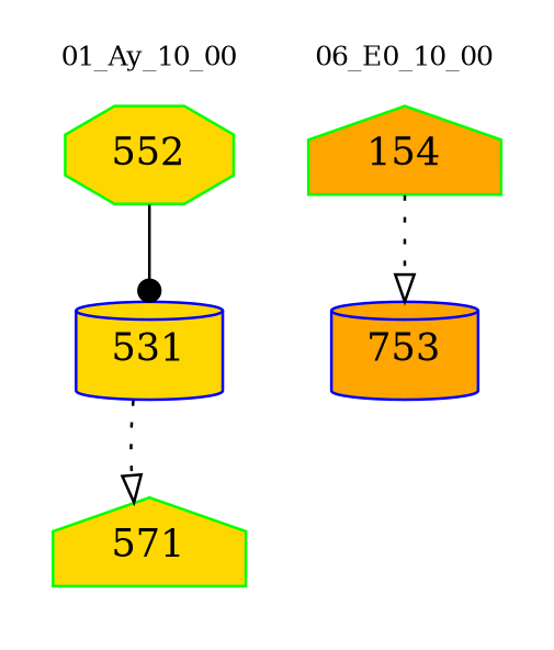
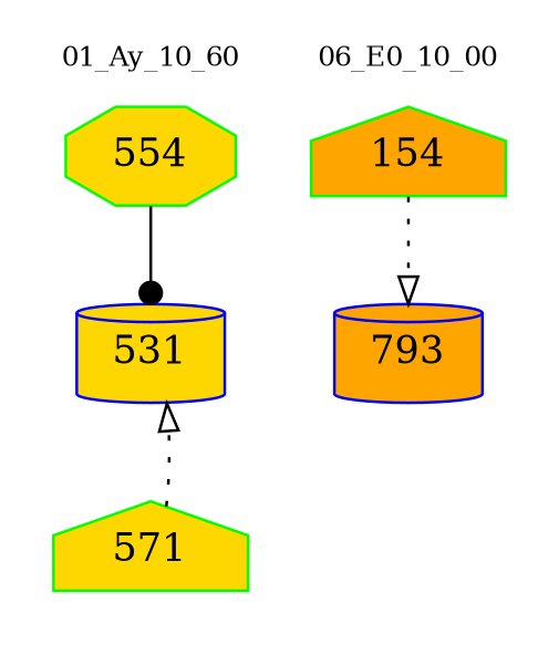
  digraph {
    node [color=green fillcolor=gold shape=cylinder style=filled]
    edge [arrowhead=onormal color=black style=dotted]
-   n1 [label=552 shape=octagon]
+   n1 [label=554 shape=octagon]
    n2 [color=blue label=531]
    n3 [label=571 shape=house]
    n4 [fillcolor=orange label=154 shape=house]
-   n5 [color=blue fillcolor=orange label=753]
+   n5 [color=blue fillcolor=orange label=793]
    subgraph cluster_1 {
      color=white
      fontsize=10
-     label="01_Ay_10_00"
+     label="01_Ay_10_60"
      n1
      n2
      n3
    }
    subgraph cluster_2 {
      color=white
      fontsize=10
      label="06_E0_10_00"
      n4
      n5
    }
    n1 -> n2 [arrowhead=dot style=solid]
-   n2 -> n3
+   n3 -> n2
    n4 -> n5
  }
